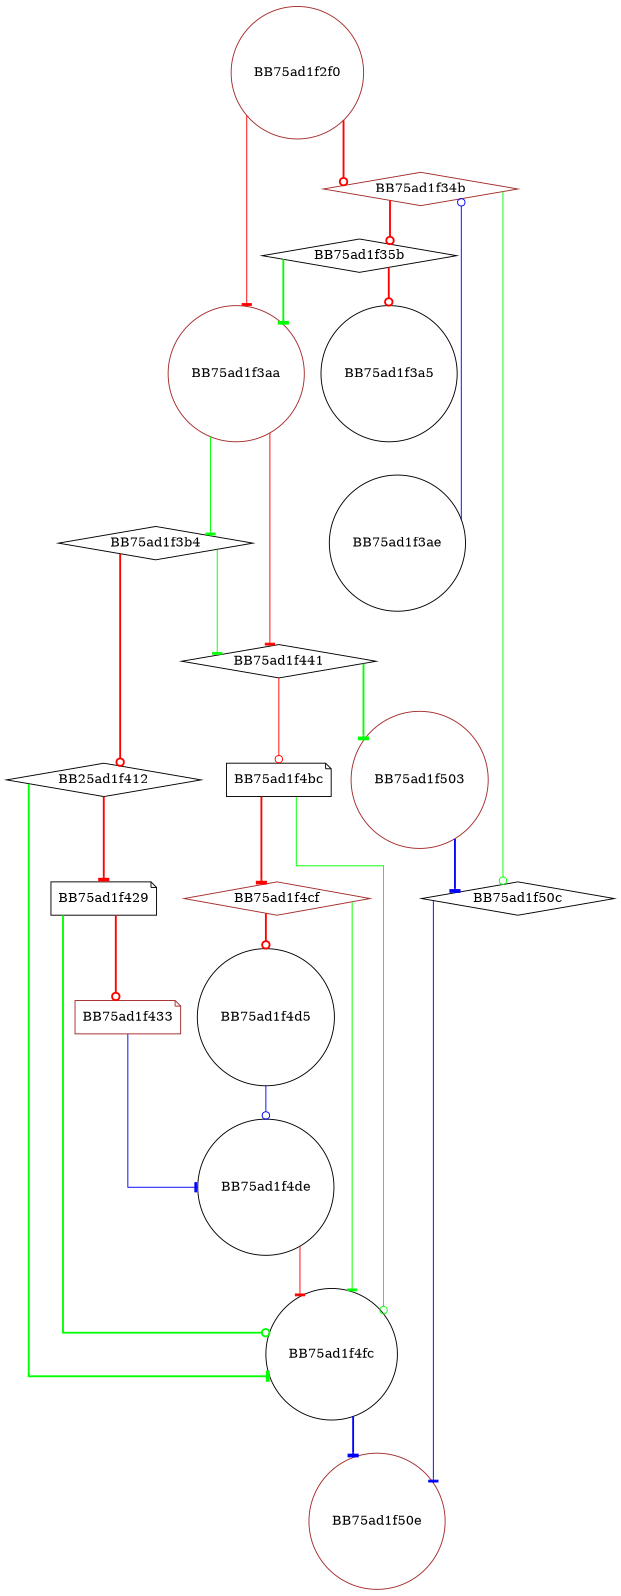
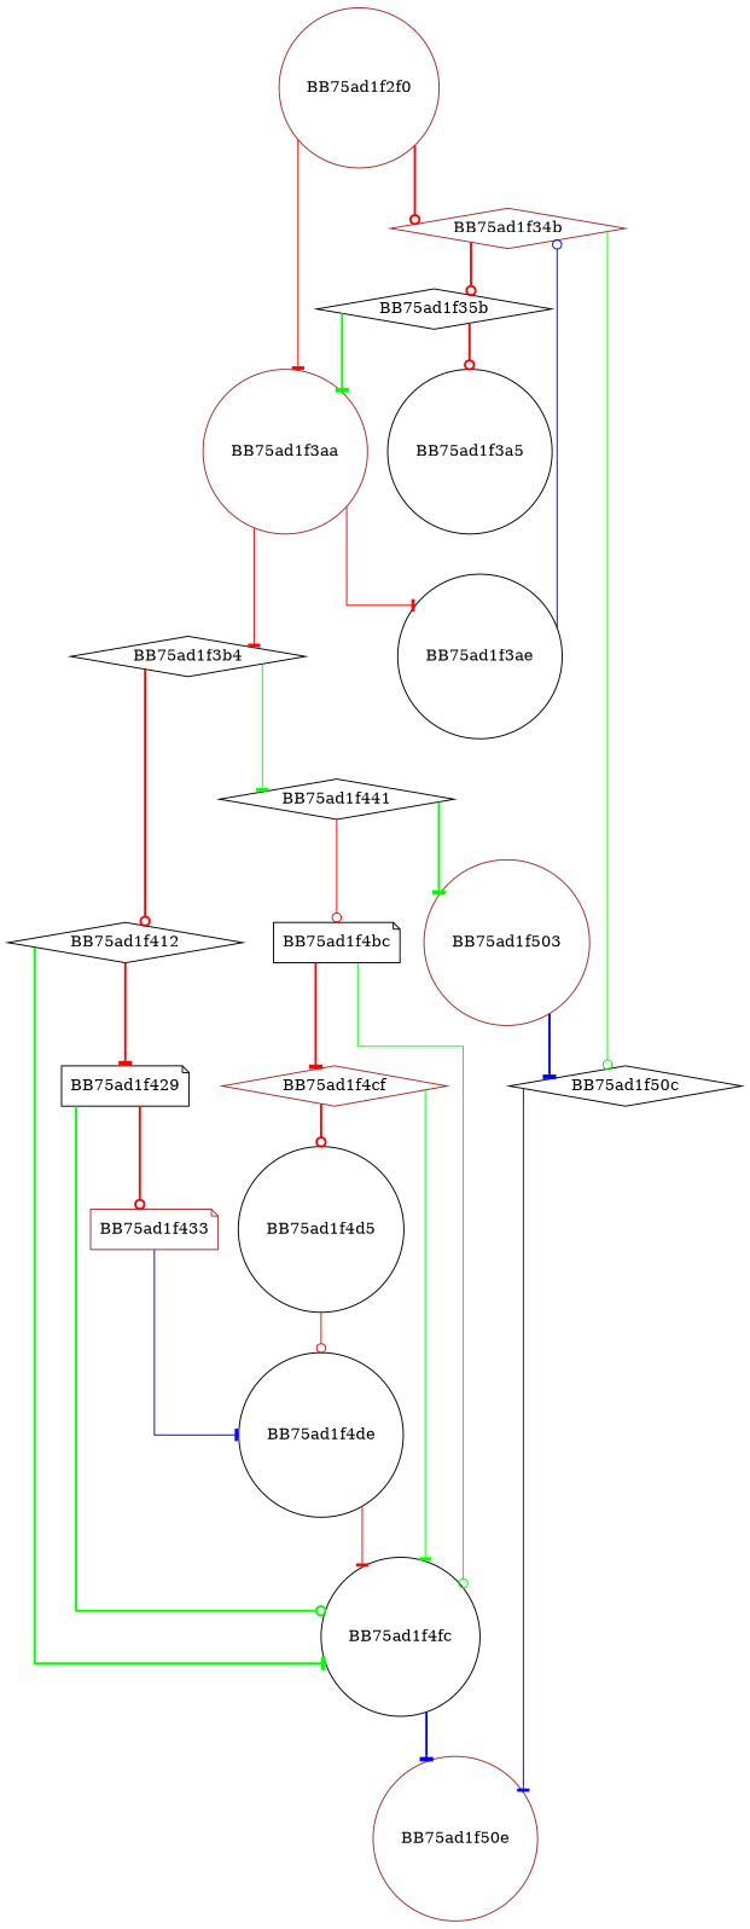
  digraph {
    splines=ortho
    node [color=black shape=circle]
    edge [arrowhead=tee color=red style=bold]
    BB75ad1f2f0 [color=brown]
    BB75ad1f34b [color=brown shape=diamond]
    BB75ad1f3aa [color=brown]
    BB75ad1f50c [shape=diamond]
    BB75ad1f35b [shape=diamond]
    BB75ad1f50e [color=brown]
    BB75ad1f3a5
    BB75ad1f3b4 [shape=diamond]
    BB75ad1f3ae
    BB75ad1f441 [shape=diamond]
-   BB75ad1f412 [shape=diamond label=BB25ad1f412]
+   BB75ad1f412 [shape=diamond]
    BB75ad1f503 [color=brown]
    BB75ad1f4bc [shape=note]
    BB75ad1f4fc
    BB75ad1f429 [shape=note]
    BB75ad1f4cf [color=brown shape=diamond]
    BB75ad1f433 [color=brown shape=note]
    BB75ad1f4de
    BB75ad1f4d5
    BB75ad1f2f0 -> BB75ad1f34b [arrowhead=odot]
    BB75ad1f2f0 -> BB75ad1f3aa [style=solid]
    BB75ad1f34b -> BB75ad1f50c [arrowhead=odot color=green style=solid]
    BB75ad1f34b -> BB75ad1f35b [arrowhead=odot]
-   BB75ad1f3aa -> BB75ad1f3b4 [color=green style=solid]
-   BB75ad1f3aa -> BB75ad1f441 [style=solid]
+   BB75ad1f3aa -> BB75ad1f3b4 [style=solid]
+   BB75ad1f3aa -> BB75ad1f3ae [style=solid]
    BB75ad1f50c -> BB75ad1f50e [color=blue style=solid]
    BB75ad1f35b -> BB75ad1f3aa [color=green]
    BB75ad1f35b -> BB75ad1f3a5 [arrowhead=odot]
    BB75ad1f3b4 -> BB75ad1f441 [color=green style=solid]
    BB75ad1f3b4 -> BB75ad1f412 [arrowhead=odot]
    BB75ad1f3ae -> BB75ad1f34b [arrowhead=odot color=blue style=solid]
    BB75ad1f441 -> BB75ad1f503 [color=green]
    BB75ad1f441 -> BB75ad1f4bc [arrowhead=odot style=solid]
    BB75ad1f412 -> BB75ad1f4fc [color=green]
    BB75ad1f412 -> BB75ad1f429
    BB75ad1f503 -> BB75ad1f50c [color=blue]
    BB75ad1f4bc -> BB75ad1f4fc [arrowhead=odot color=green style=solid]
    BB75ad1f4bc -> BB75ad1f4cf
    BB75ad1f4fc -> BB75ad1f50e [color=blue]
    BB75ad1f429 -> BB75ad1f4fc [arrowhead=odot color=green]
    BB75ad1f429 -> BB75ad1f433 [arrowhead=odot]
    BB75ad1f4cf -> BB75ad1f4fc [color=green style=solid]
    BB75ad1f4cf -> BB75ad1f4d5 [arrowhead=odot]
    BB75ad1f433 -> BB75ad1f4de [color=blue style=solid]
    BB75ad1f4de -> BB75ad1f4fc [style=solid]
-   BB75ad1f4d5 -> BB75ad1f4de [arrowhead=odot color=blue style=solid]
+   BB75ad1f4d5 -> BB75ad1f4de [arrowhead=odot style=solid]
  }
